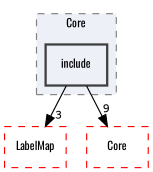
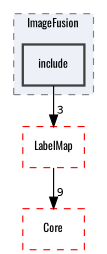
  digraph {
    compound=true
    fontname=Oswald
    node [color=red fillcolor="#edf0f7" fontname=Oswald fontsize=10 shape=box style="dashed,"]
    edge [fontname=Oswald fontsize=10 labeldistance=1.5 labelfontname=Helvetica labelfontsize=10]
    n1 [color=grey25 label=include style="filled,bold,"]
    n2 [label=LabelMap]
    n3 [label=Core]
    subgraph cluster_1 {
      bgcolor="#edf0f7"
      fontsize=10
-     label=Core
+     label=ImageFusion
      pencolor=grey50
      style="filled,dashed,"
      n1
    }
    n1 -> n2 [headlabel=3]
-   n1 -> n3 [headlabel=9]
+   n2 -> n3 [headlabel=9]
  }
